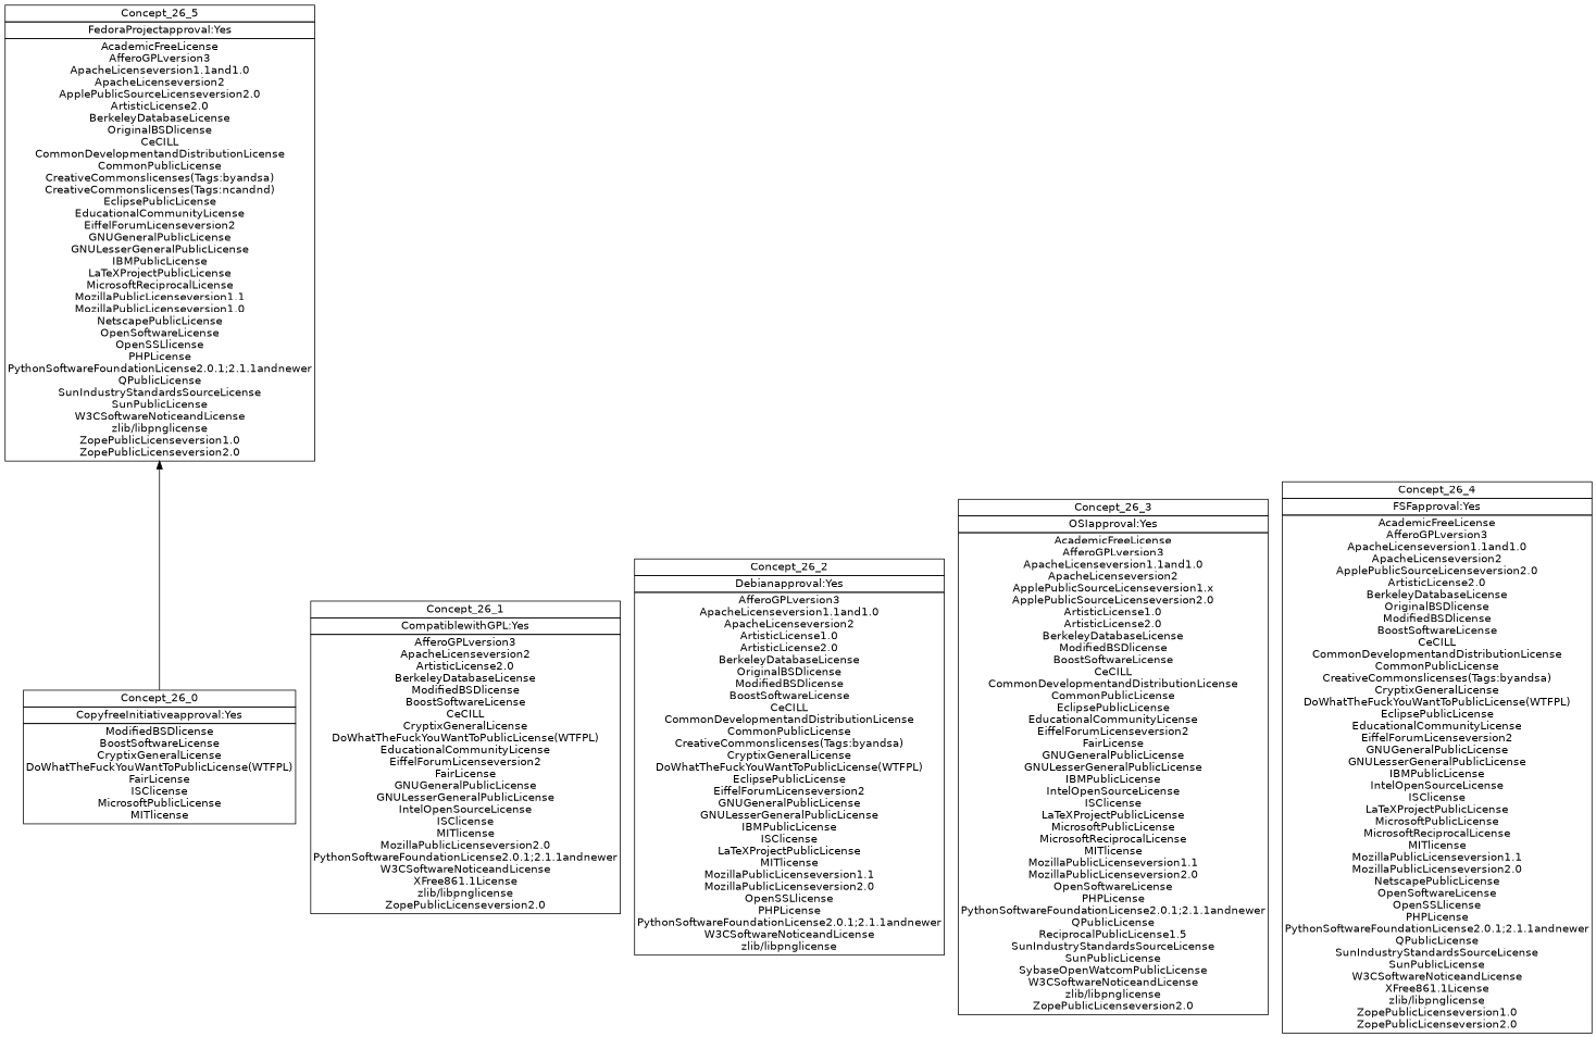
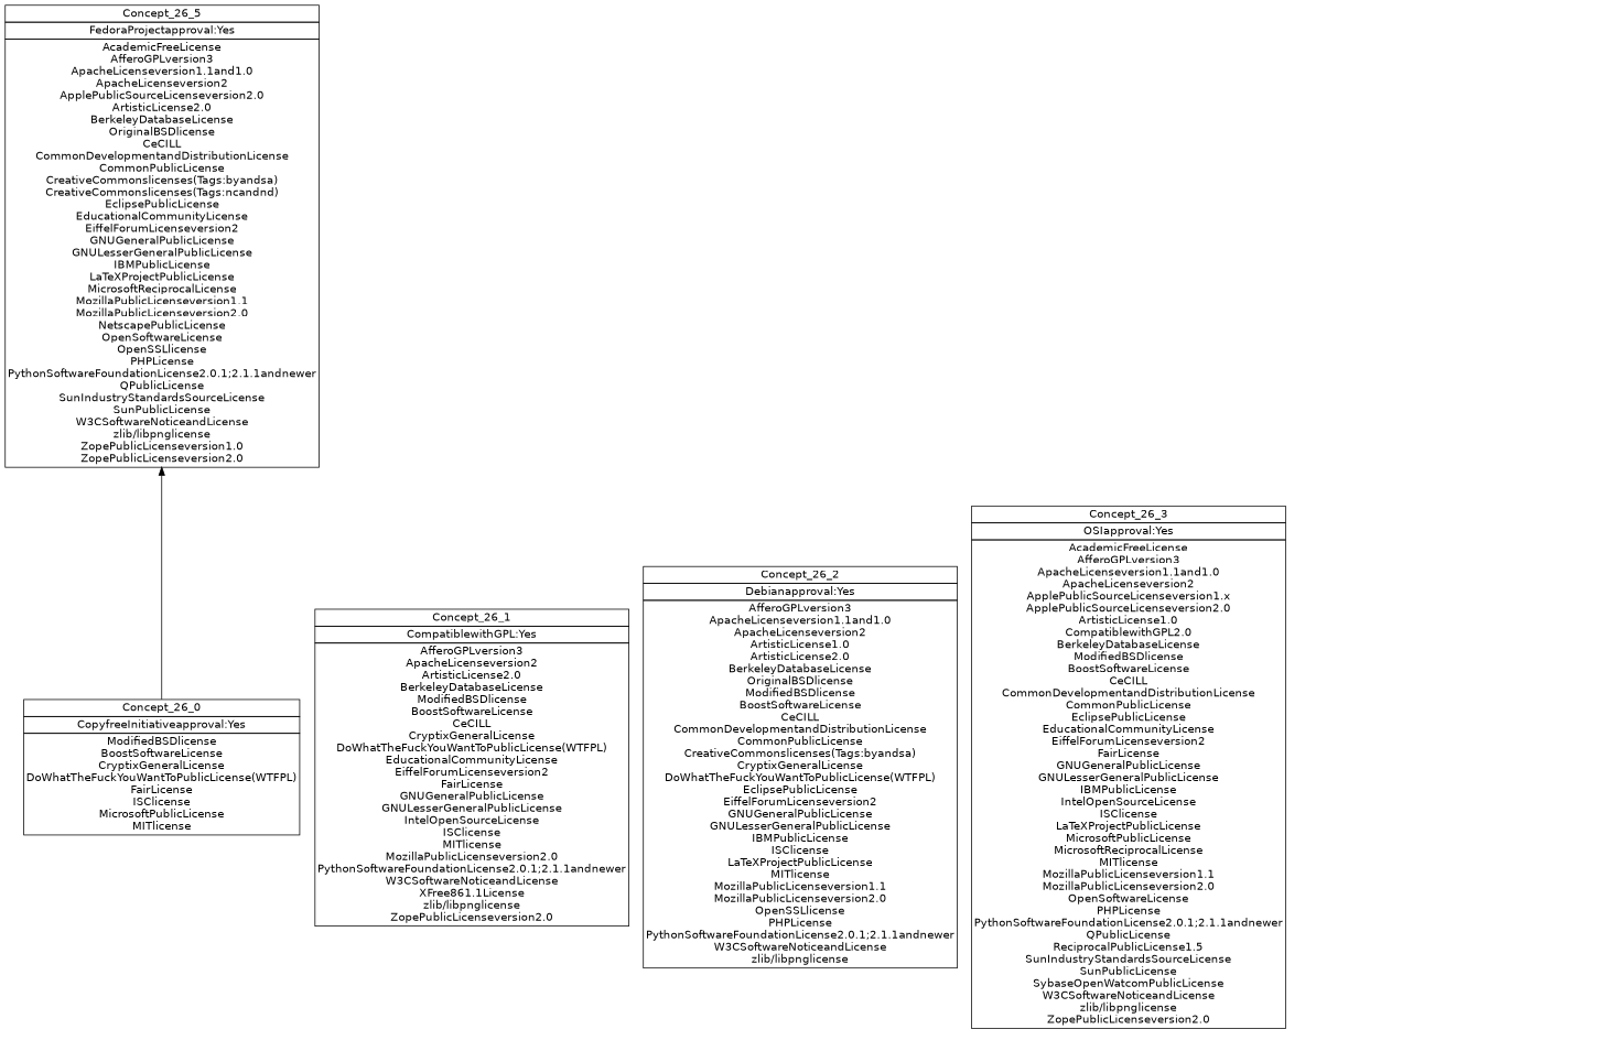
  digraph {
    nodesep=0.2
    rankdir=BT
    ranksep=0.3
    node [fontname="DejaVu Sans" margin="0.03,0.03" shape=none]
    n1 [label=<<table border="0" cellborder="1" cellspacing="0" port="p"><tr><td>Concept_26_0</td></tr><tr><td>CopyfreeInitiativeapproval:Yes<br/></td></tr><tr><td>ModifiedBSDlicense<br/>BoostSoftwareLicense<br/>CryptixGeneralLicense<br/>DoWhatTheFuckYouWantToPublicLicense(WTFPL)<br/>FairLicense<br/>ISClicense<br/>MicrosoftPublicLicense<br/>MITlicense<br/></td></tr></table>>]
-   n2 [label=<<table border="0" cellborder="1" cellspacing="0" port="p"><tr><td>Concept_26_5</td></tr><tr><td>FedoraProjectapproval:Yes<br/></td></tr><tr><td>AcademicFreeLicense<br/>AfferoGPLversion3<br/>ApacheLicenseversion1.1and1.0<br/>ApacheLicenseversion2<br/>ApplePublicSourceLicenseversion2.0<br/>ArtisticLicense2.0<br/>BerkeleyDatabaseLicense<br/>OriginalBSDlicense<br/>CeCILL<br/>CommonDevelopmentandDistributionLicense<br/>CommonPublicLicense<br/>CreativeCommonslicenses(Tags:byandsa)<br/>CreativeCommonslicenses(Tags:ncandnd)<br/>EclipsePublicLicense<br/>EducationalCommunityLicense<br/>EiffelForumLicenseversion2<br/>GNUGeneralPublicLicense<br/>GNULesserGeneralPublicLicense<br/>IBMPublicLicense<br/>LaTeXProjectPublicLicense<br/>MicrosoftReciprocalLicense<br/>MozillaPublicLicenseversion1.1<br/>MozillaPublicLicenseversion1.0<br/>NetscapePublicLicense<br/>OpenSoftwareLicense<br/>OpenSSLlicense<br/>PHPLicense<br/>PythonSoftwareFoundationLicense2.0.1;2.1.1andnewer<br/>QPublicLicense<br/>SunIndustryStandardsSourceLicense<br/>SunPublicLicense<br/>W3CSoftwareNoticeandLicense<br/>zlib/libpnglicense<br/>ZopePublicLicenseversion1.0<br/>ZopePublicLicenseversion2.0<br/></td></tr></table>>]
+   n2 [label=<<table border="0" cellborder="1" cellspacing="0" port="p"><tr><td>Concept_26_5</td></tr><tr><td>FedoraProjectapproval:Yes<br/></td></tr><tr><td>AcademicFreeLicense<br/>AfferoGPLversion3<br/>ApacheLicenseversion1.1and1.0<br/>ApacheLicenseversion2<br/>ApplePublicSourceLicenseversion2.0<br/>ArtisticLicense2.0<br/>BerkeleyDatabaseLicense<br/>OriginalBSDlicense<br/>CeCILL<br/>CommonDevelopmentandDistributionLicense<br/>CommonPublicLicense<br/>CreativeCommonslicenses(Tags:byandsa)<br/>CreativeCommonslicenses(Tags:ncandnd)<br/>EclipsePublicLicense<br/>EducationalCommunityLicense<br/>EiffelForumLicenseversion2<br/>GNUGeneralPublicLicense<br/>GNULesserGeneralPublicLicense<br/>IBMPublicLicense<br/>LaTeXProjectPublicLicense<br/>MicrosoftReciprocalLicense<br/>MozillaPublicLicenseversion1.1<br/>MozillaPublicLicenseversion2.0<br/>NetscapePublicLicense<br/>OpenSoftwareLicense<br/>OpenSSLlicense<br/>PHPLicense<br/>PythonSoftwareFoundationLicense2.0.1;2.1.1andnewer<br/>QPublicLicense<br/>SunIndustryStandardsSourceLicense<br/>SunPublicLicense<br/>W3CSoftwareNoticeandLicense<br/>zlib/libpnglicense<br/>ZopePublicLicenseversion1.0<br/>ZopePublicLicenseversion2.0<br/></td></tr></table>>]
    n3 [label=<<table border="0" cellborder="1" cellspacing="0" port="p"><tr><td>Concept_26_1</td></tr><tr><td>CompatiblewithGPL:Yes<br/></td></tr><tr><td>AfferoGPLversion3<br/>ApacheLicenseversion2<br/>ArtisticLicense2.0<br/>BerkeleyDatabaseLicense<br/>ModifiedBSDlicense<br/>BoostSoftwareLicense<br/>CeCILL<br/>CryptixGeneralLicense<br/>DoWhatTheFuckYouWantToPublicLicense(WTFPL)<br/>EducationalCommunityLicense<br/>EiffelForumLicenseversion2<br/>FairLicense<br/>GNUGeneralPublicLicense<br/>GNULesserGeneralPublicLicense<br/>IntelOpenSourceLicense<br/>ISClicense<br/>MITlicense<br/>MozillaPublicLicenseversion2.0<br/>PythonSoftwareFoundationLicense2.0.1;2.1.1andnewer<br/>W3CSoftwareNoticeandLicense<br/>XFree861.1License<br/>zlib/libpnglicense<br/>ZopePublicLicenseversion2.0<br/></td></tr></table>>]
    n4 [label=<<table border="0" cellborder="1" cellspacing="0" port="p"><tr><td>Concept_26_2</td></tr><tr><td>Debianapproval:Yes<br/></td></tr><tr><td>AfferoGPLversion3<br/>ApacheLicenseversion1.1and1.0<br/>ApacheLicenseversion2<br/>ArtisticLicense1.0<br/>ArtisticLicense2.0<br/>BerkeleyDatabaseLicense<br/>OriginalBSDlicense<br/>ModifiedBSDlicense<br/>BoostSoftwareLicense<br/>CeCILL<br/>CommonDevelopmentandDistributionLicense<br/>CommonPublicLicense<br/>CreativeCommonslicenses(Tags:byandsa)<br/>CryptixGeneralLicense<br/>DoWhatTheFuckYouWantToPublicLicense(WTFPL)<br/>EclipsePublicLicense<br/>EiffelForumLicenseversion2<br/>GNUGeneralPublicLicense<br/>GNULesserGeneralPublicLicense<br/>IBMPublicLicense<br/>ISClicense<br/>LaTeXProjectPublicLicense<br/>MITlicense<br/>MozillaPublicLicenseversion1.1<br/>MozillaPublicLicenseversion2.0<br/>OpenSSLlicense<br/>PHPLicense<br/>PythonSoftwareFoundationLicense2.0.1;2.1.1andnewer<br/>W3CSoftwareNoticeandLicense<br/>zlib/libpnglicense<br/></td></tr></table>>]
-   n5 [label=<<table border="0" cellborder="1" cellspacing="0" port="p"><tr><td>Concept_26_3</td></tr><tr><td>OSIapproval:Yes<br/></td></tr><tr><td>AcademicFreeLicense<br/>AfferoGPLversion3<br/>ApacheLicenseversion1.1and1.0<br/>ApacheLicenseversion2<br/>ApplePublicSourceLicenseversion1.x<br/>ApplePublicSourceLicenseversion2.0<br/>ArtisticLicense1.0<br/>ArtisticLicense2.0<br/>BerkeleyDatabaseLicense<br/>ModifiedBSDlicense<br/>BoostSoftwareLicense<br/>CeCILL<br/>CommonDevelopmentandDistributionLicense<br/>CommonPublicLicense<br/>EclipsePublicLicense<br/>EducationalCommunityLicense<br/>EiffelForumLicenseversion2<br/>FairLicense<br/>GNUGeneralPublicLicense<br/>GNULesserGeneralPublicLicense<br/>IBMPublicLicense<br/>IntelOpenSourceLicense<br/>ISClicense<br/>LaTeXProjectPublicLicense<br/>MicrosoftPublicLicense<br/>MicrosoftReciprocalLicense<br/>MITlicense<br/>MozillaPublicLicenseversion1.1<br/>MozillaPublicLicenseversion2.0<br/>OpenSoftwareLicense<br/>PHPLicense<br/>PythonSoftwareFoundationLicense2.0.1;2.1.1andnewer<br/>QPublicLicense<br/>ReciprocalPublicLicense1.5<br/>SunIndustryStandardsSourceLicense<br/>SunPublicLicense<br/>SybaseOpenWatcomPublicLicense<br/>W3CSoftwareNoticeandLicense<br/>zlib/libpnglicense<br/>ZopePublicLicenseversion2.0<br/></td></tr></table>>]
-   n6 [label=<<table border="0" cellborder="1" cellspacing="0" port="p"><tr><td>Concept_26_4</td></tr><tr><td>FSFapproval:Yes<br/></td></tr><tr><td>AcademicFreeLicense<br/>AfferoGPLversion3<br/>ApacheLicenseversion1.1and1.0<br/>ApacheLicenseversion2<br/>ApplePublicSourceLicenseversion2.0<br/>ArtisticLicense2.0<br/>BerkeleyDatabaseLicense<br/>OriginalBSDlicense<br/>ModifiedBSDlicense<br/>BoostSoftwareLicense<br/>CeCILL<br/>CommonDevelopmentandDistributionLicense<br/>CommonPublicLicense<br/>CreativeCommonslicenses(Tags:byandsa)<br/>CryptixGeneralLicense<br/>DoWhatTheFuckYouWantToPublicLicense(WTFPL)<br/>EclipsePublicLicense<br/>EducationalCommunityLicense<br/>EiffelForumLicenseversion2<br/>GNUGeneralPublicLicense<br/>GNULesserGeneralPublicLicense<br/>IBMPublicLicense<br/>IntelOpenSourceLicense<br/>ISClicense<br/>LaTeXProjectPublicLicense<br/>MicrosoftPublicLicense<br/>MicrosoftReciprocalLicense<br/>MITlicense<br/>MozillaPublicLicenseversion1.1<br/>MozillaPublicLicenseversion2.0<br/>NetscapePublicLicense<br/>OpenSoftwareLicense<br/>OpenSSLlicense<br/>PHPLicense<br/>PythonSoftwareFoundationLicense2.0.1;2.1.1andnewer<br/>QPublicLicense<br/>SunIndustryStandardsSourceLicense<br/>SunPublicLicense<br/>W3CSoftwareNoticeandLicense<br/>XFree861.1License<br/>zlib/libpnglicense<br/>ZopePublicLicenseversion1.0<br/>ZopePublicLicenseversion2.0<br/></td></tr></table>>]
+   n5 [label=<<table border="0" cellborder="1" cellspacing="0" port="p"><tr><td>Concept_26_3</td></tr><tr><td>OSIapproval:Yes<br/></td></tr><tr><td>AcademicFreeLicense<br/>AfferoGPLversion3<br/>ApacheLicenseversion1.1and1.0<br/>ApacheLicenseversion2<br/>ApplePublicSourceLicenseversion1.x<br/>ApplePublicSourceLicenseversion2.0<br/>ArtisticLicense1.0<br/>CompatiblewithGPL2.0<br/>BerkeleyDatabaseLicense<br/>ModifiedBSDlicense<br/>BoostSoftwareLicense<br/>CeCILL<br/>CommonDevelopmentandDistributionLicense<br/>CommonPublicLicense<br/>EclipsePublicLicense<br/>EducationalCommunityLicense<br/>EiffelForumLicenseversion2<br/>FairLicense<br/>GNUGeneralPublicLicense<br/>GNULesserGeneralPublicLicense<br/>IBMPublicLicense<br/>IntelOpenSourceLicense<br/>ISClicense<br/>LaTeXProjectPublicLicense<br/>MicrosoftPublicLicense<br/>MicrosoftReciprocalLicense<br/>MITlicense<br/>MozillaPublicLicenseversion1.1<br/>MozillaPublicLicenseversion2.0<br/>OpenSoftwareLicense<br/>PHPLicense<br/>PythonSoftwareFoundationLicense2.0.1;2.1.1andnewer<br/>QPublicLicense<br/>ReciprocalPublicLicense1.5<br/>SunIndustryStandardsSourceLicense<br/>SunPublicLicense<br/>SybaseOpenWatcomPublicLicense<br/>W3CSoftwareNoticeandLicense<br/>zlib/libpnglicense<br/>ZopePublicLicenseversion2.0<br/></td></tr></table>>]
    n1 -> n2 [headport=p tailport=p]
  }
